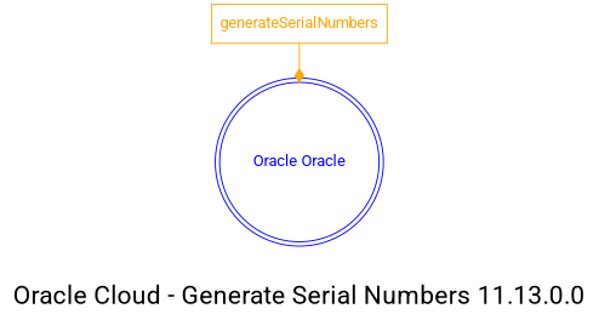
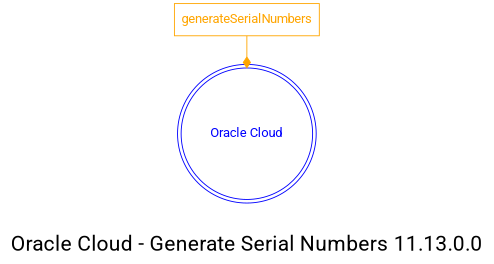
  digraph {
    fontsize=24
    label="Oracle Cloud - Generate Serial Numbers 11.13.0.0"
    splines=true
    fontname=Roboto
    node [fontname=Roboto]
-   "Oracle Cloud" [color=blue fontcolor=blue shape=doublecircle label="Oracle Oracle"]
+   "Oracle Cloud" [color=blue fontcolor=blue shape=doublecircle]
    generateSerialNumbers [color=orange fontcolor=orange shape=box]
    generateSerialNumbers -> "Oracle Cloud" [arrowhead=diamond arrowtail=none color=orange fontcolor=orange fontname=Roboto]
  }
